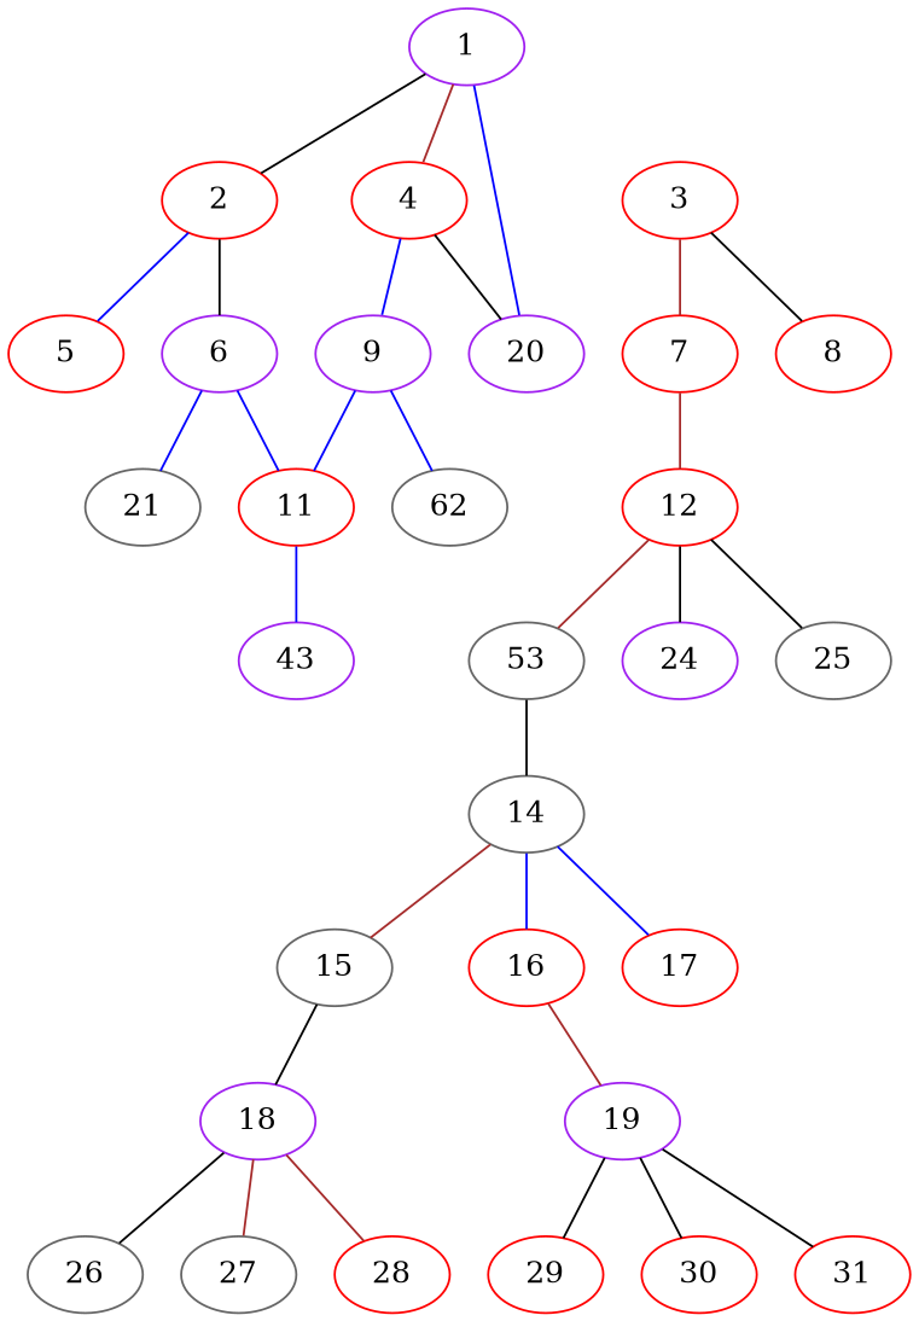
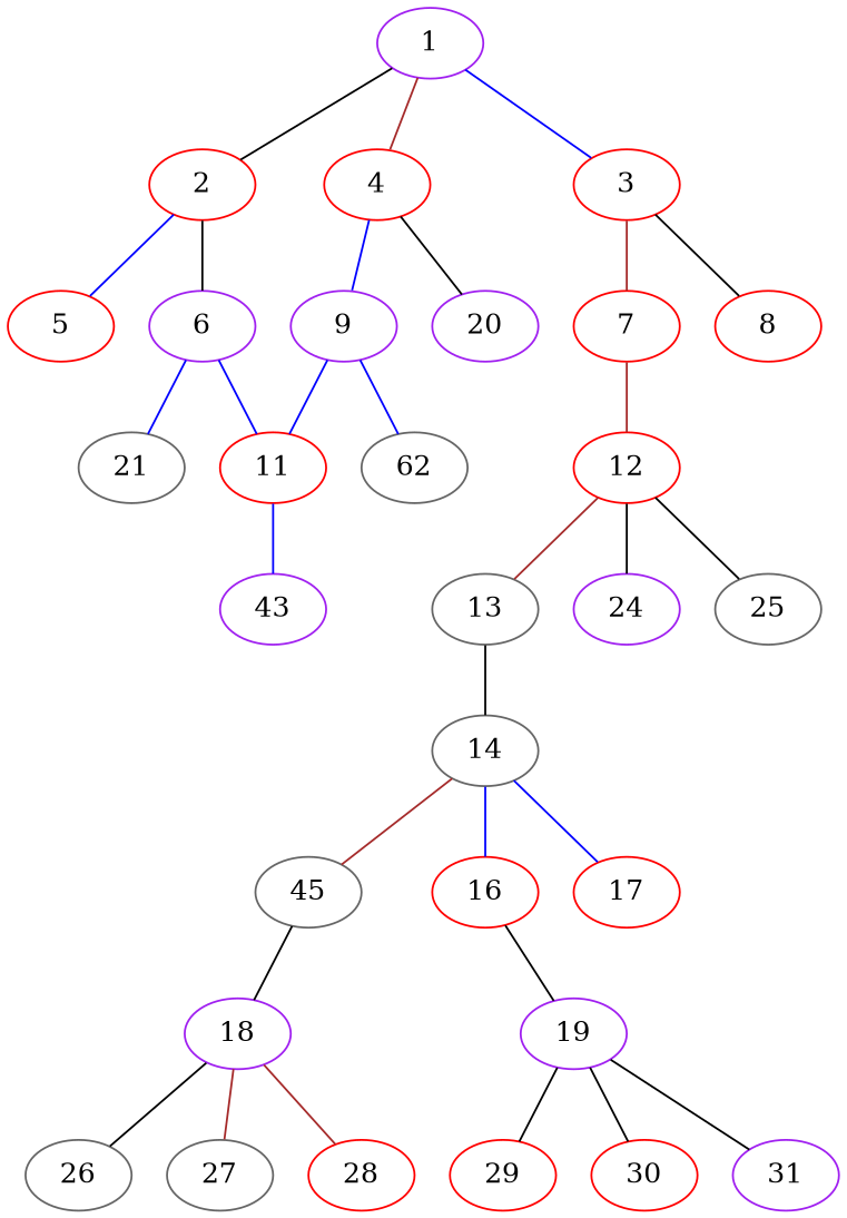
  graph {
    node [chem=H color=red]
    edge [color=black valence=1]
    1 [chem=C color=purple]
    2 [chem=C]
    3 [chem=C]
    4 [chem=C]
    5 [chem=N]
    6 [chem=C color=purple]
    7 [chem=N]
    8 [chem=O]
    9 [chem=C color=purple]
    20 [color=purple]
    11 [chem=C]
    21 [color=gray40]
    12 [chem=C]
    n14 [color=gray40 label=62]
    n15 [color=purple label=43]
-   13 [chem=S color=gray40 label=53]
+   13 [chem=S color=gray40]
    24 [color=purple]
    25 [color=gray40]
    14 [chem=P color=gray40]
-   15 [chem=O color=gray40]
+   15 [chem=O color=gray40 label=45]
    16 [chem=O]
    17 [chem=S]
    18 [chem=C color=purple]
    19 [chem=C color=purple]
    26 [color=gray40]
    27 [color=gray40]
    28
    29
    30
-   31
+   31 [color=purple]
    1 -- 2 [valence=2]
-   1 -- 20 [color=blue]
+   1 -- 3 [color=blue]
    1 -- 4 [color=brown]
    2 -- 5 [color=blue]
    2 -- 6
    3 -- 7 [color=brown]
    3 -- 8 [valence=2]
    4 -- 9 [color=blue valence=2]
    4 -- 20
    6 -- 11 [color=blue valence=2]
    6 -- 21 [color=blue]
    7 -- 12 [color=brown]
    9 -- 11 [color=blue]
    9 -- n14 [color=blue]
    11 -- n15 [color=blue]
    12 -- 13 [color=brown]
    12 -- 24
    12 -- 25
    13 -- 14
    14 -- 15 [color=brown]
    14 -- 16 [color=blue]
    14 -- 17 [color=blue valence=2]
    15 -- 18
-   16 -- 19 [color=brown]
+   16 -- 19
    18 -- 26
    18 -- 27 [color=brown]
    18 -- 28 [color=brown]
    19 -- 29
    19 -- 30
    19 -- 31
  }
